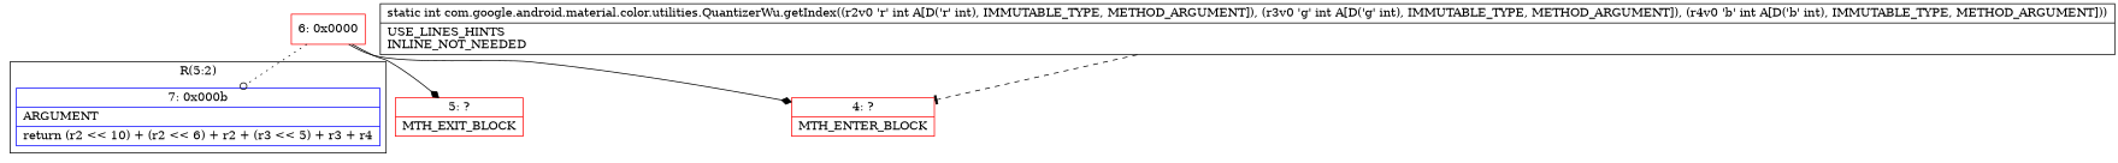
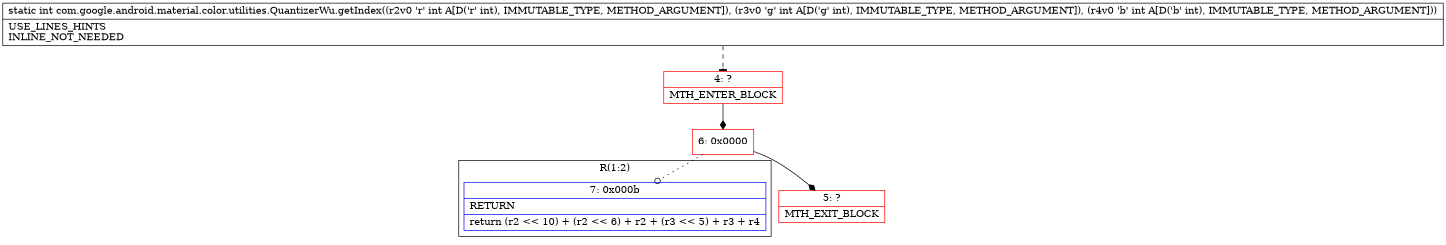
  digraph {
    node [color=red shape=record]
    edge [arrowhead=diamond style=solid]
-   n1 [color=blue label="{7\:\ 0x000b|ARGUMENT\l|return (r2 \<\< 10) + (r2 \<\< 6) + r2 + (r3 \<\< 5) + r3 + r4\l}"]
+   n1 [color=blue label="{7\:\ 0x000b|RETURN\l|return (r2 \<\< 10) + (r2 \<\< 6) + r2 + (r3 \<\< 5) + r3 + r4\l}"]
    n2 [label="{5\:\ ?|MTH_EXIT_BLOCK\l}"]
    n3 [label="{4\:\ ?|MTH_ENTER_BLOCK\l}"]
    n4 [label="{6\:\ 0x0000}"]
    n5 [label="{static int com.google.android.material.color.utilities.QuantizerWu.getIndex((r2v0 'r' int A[D('r' int), IMMUTABLE_TYPE, METHOD_ARGUMENT]), (r3v0 'g' int A[D('g' int), IMMUTABLE_TYPE, METHOD_ARGUMENT]), (r4v0 'b' int A[D('b' int), IMMUTABLE_TYPE, METHOD_ARGUMENT]))  | USE_LINES_HINTS\lINLINE_NOT_NEEDED\l}" color=""]
    subgraph cluster_1 {
-     label="R(5:2)"
+     label="R(1:2)"
      n1
    }
-   n4 -> n3
+   n3 -> n4
    n4 -> n1 [arrowhead=odot style=dotted]
    n4 -> n2
    n5 -> n3 [arrowhead=tee style=dashed]
  }
